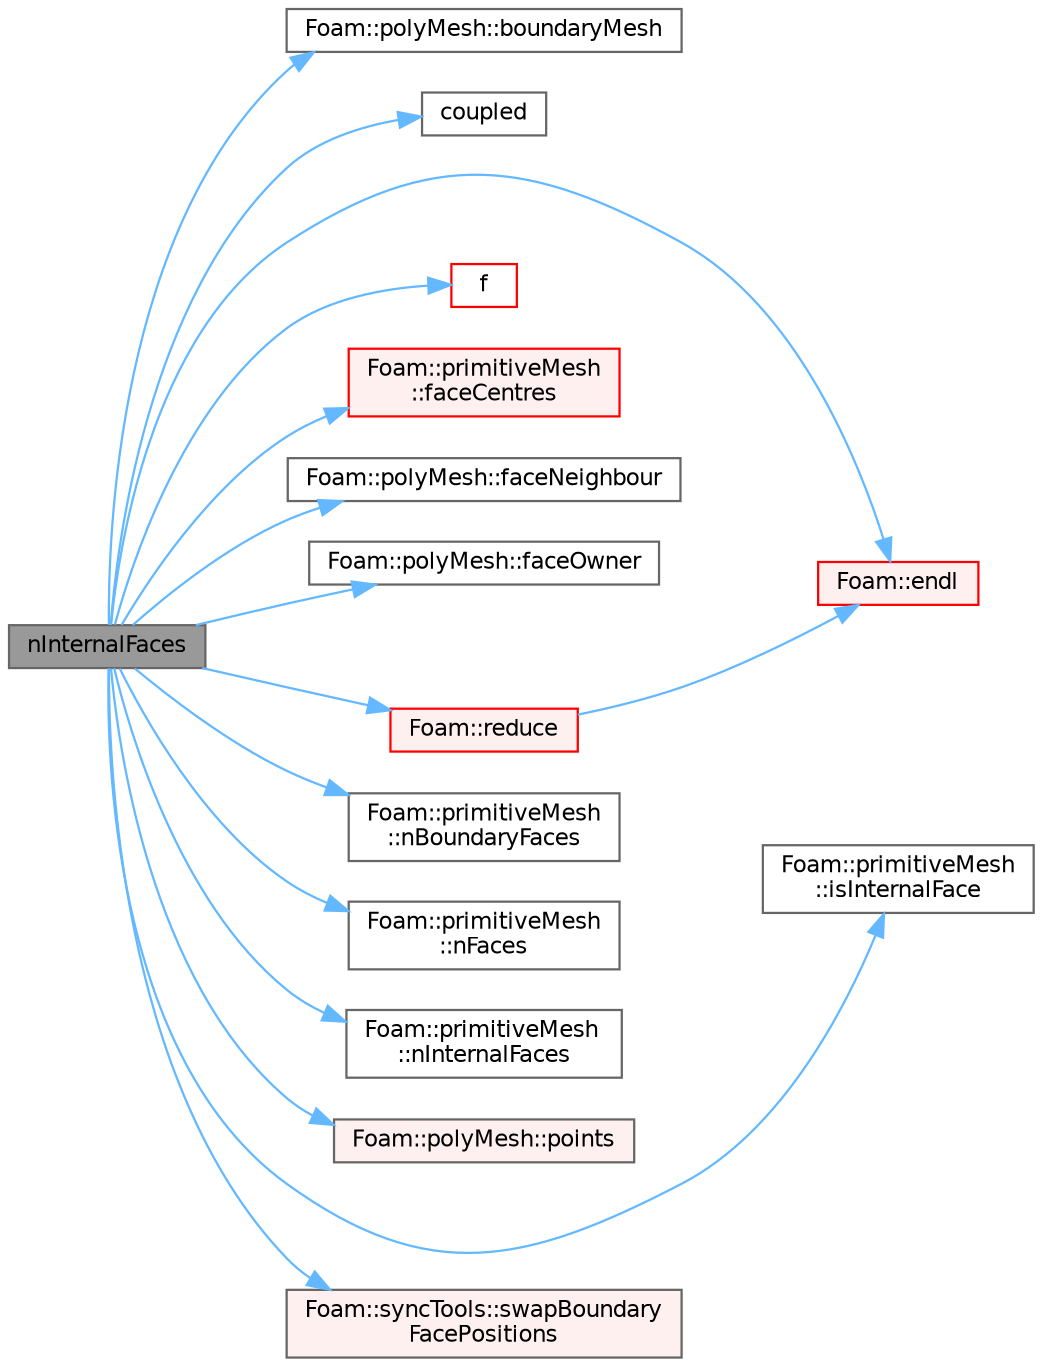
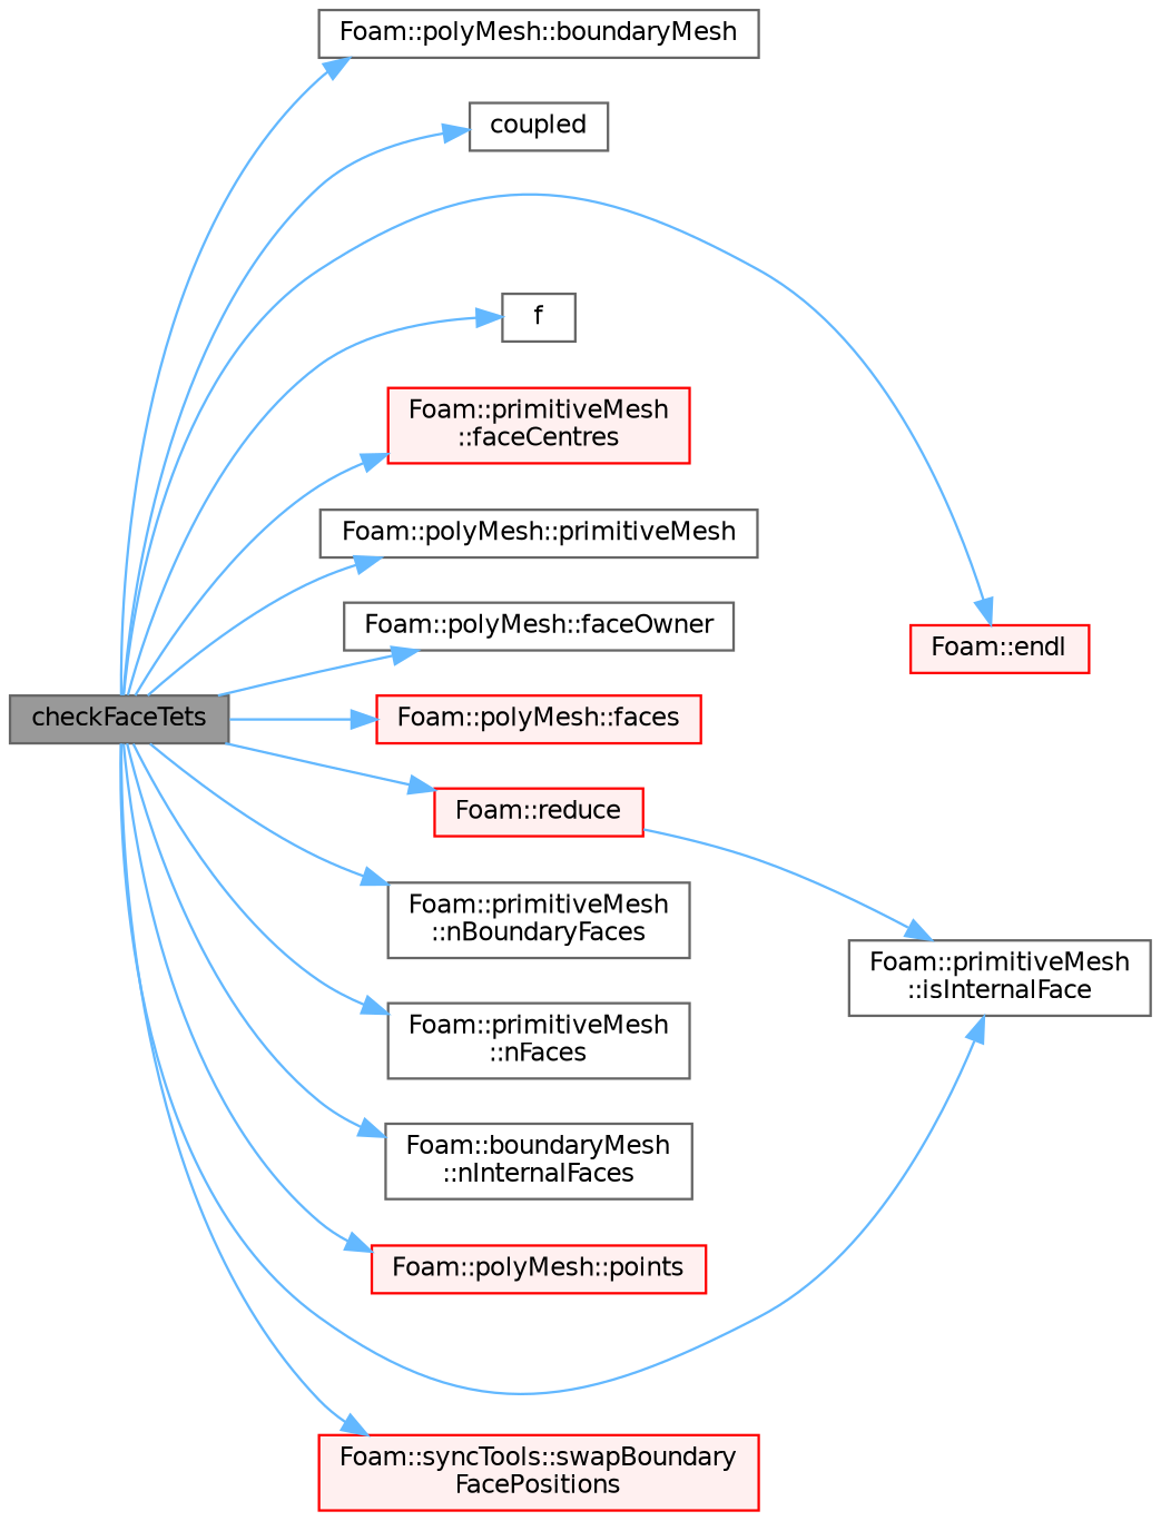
  digraph {
    rankdir=LR
    node [color=grey40 fillcolor=white fontname=Helvetica fontsize=10 shape=box style=filled]
    edge [color=steelblue1 fontname=Helvetica fontsize=10 labelfontname=Helvetica labelfontsize=10 style=solid]
-   n1 [color=gray40 fillcolor=grey60 fontcolor=black height=0.2 label=nInternalFaces width=0.4]
+   n1 [color=gray40 fillcolor=grey60 fontcolor=black height=0.2 label=checkFaceTets width=0.4]
    n2 [height=0.2 label="Foam::polyMesh::boundaryMesh" width=0.4]
    n3 [height=0.2 label=coupled width=0.4]
    n4 [color=red fillcolor="#FFF0F0" height=0.2 label="Foam::endl" width=0.4]
-   n5 [color=red height=0.2 label=f width=0.4]
+   n5 [height=0.2 label=f width=0.4]
    n6 [color=red fillcolor="#FFF0F0" height=0.2 label="Foam::primitiveMesh\l::faceCentres" width=0.4]
-   n7 [height=0.2 label="Foam::polyMesh::faceNeighbour" width=0.4]
+   n7 [height=0.2 label="Foam::polyMesh::primitiveMesh" width=0.4]
    n8 [height=0.2 label="Foam::polyMesh::faceOwner" width=0.4]
+   n9 [color=red fillcolor="#FFF0F0" height=0.2 label="Foam::polyMesh::faces" width=0.4]
    n10 [height=0.2 label="Foam::primitiveMesh\l::isInternalFace" width=0.4]
    n11 [height=0.2 label="Foam::primitiveMesh\l::nBoundaryFaces" width=0.4]
    n12 [height=0.2 label="Foam::primitiveMesh\l::nFaces" width=0.4]
-   n13 [height=0.2 label="Foam::primitiveMesh\l::nInternalFaces" width=0.4]
-   n14 [fillcolor="#FFF0F0" height=0.2 label="Foam::polyMesh::points" width=0.4]
+   n13 [height=0.2 label="Foam::boundaryMesh\l::nInternalFaces" width=0.4]
+   n14 [color=red fillcolor="#FFF0F0" height=0.2 label="Foam::polyMesh::points" width=0.4]
    n15 [color=red fillcolor="#FFF0F0" height=0.2 label="Foam::reduce" width=0.4]
-   n16 [fillcolor="#FFF0F0" height=0.2 label="Foam::syncTools::swapBoundary\lFacePositions" width=0.4]
+   n16 [color=red fillcolor="#FFF0F0" height=0.2 label="Foam::syncTools::swapBoundary\lFacePositions" width=0.4]
    n1 -> n2
    n1 -> n3
    n1 -> n4
    n1 -> n5
    n1 -> n6
    n1 -> n7
    n1 -> n8
+   n1 -> n9
    n1 -> n10
    n1 -> n11
    n1 -> n12
    n1 -> n13
    n1 -> n14
    n1 -> n15
    n1 -> n16
-   n15 -> n4
+   n15 -> n10
  }
